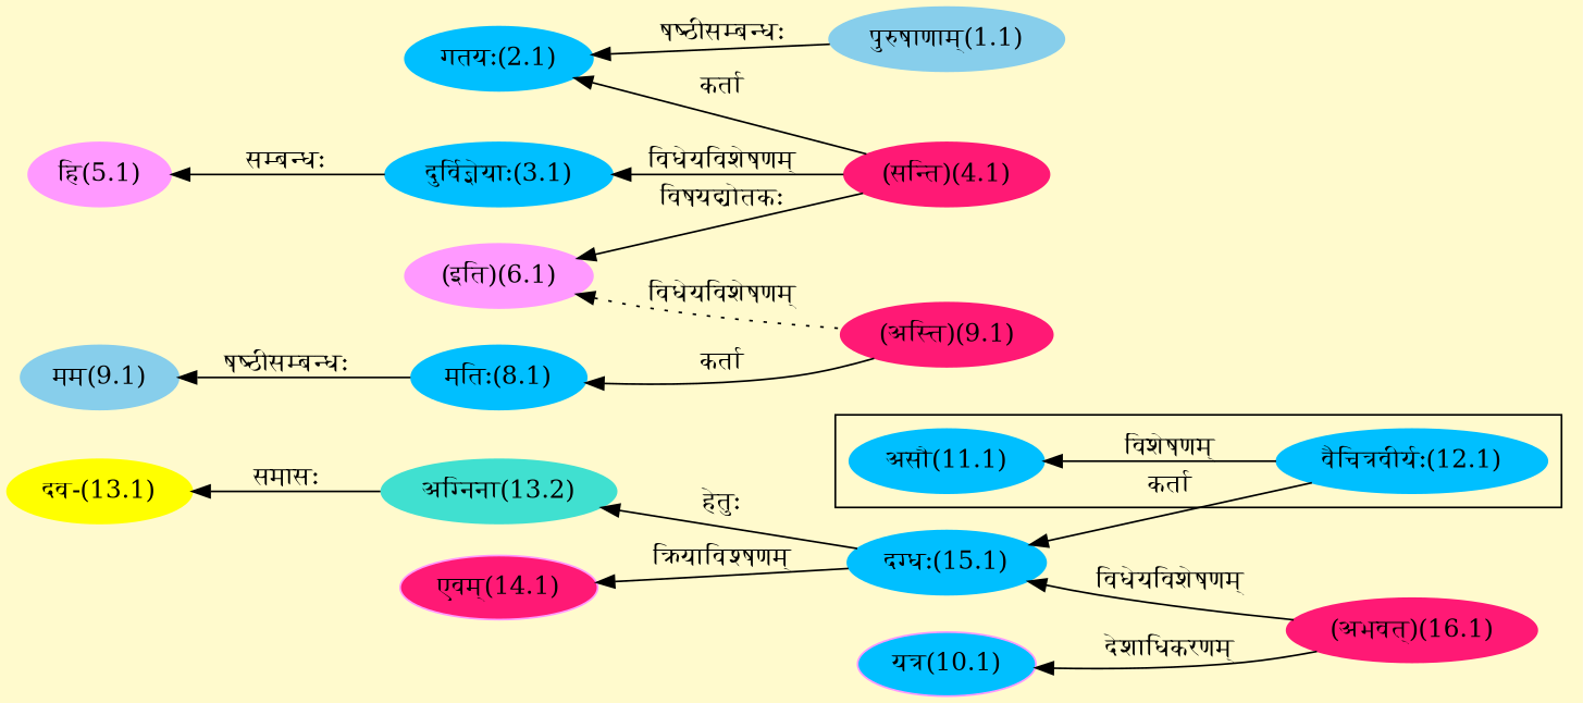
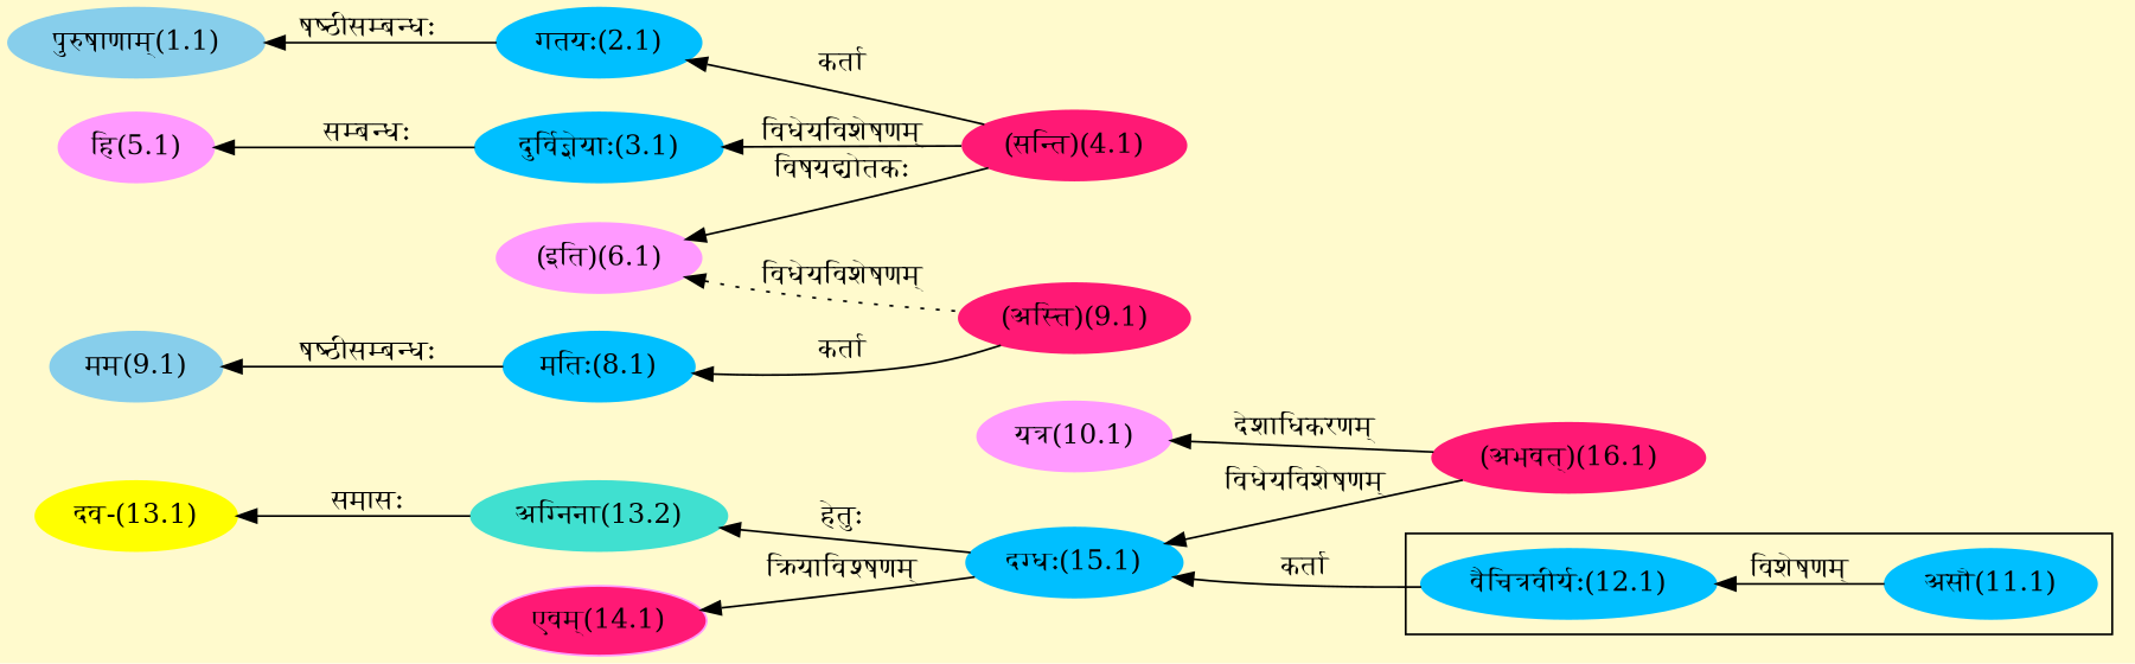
  digraph {
    bgcolor=lemonchiffon1
    compound=true
    rankdir=LR
    node [color="#00BFFF" style=filled]
    edge [dir=back]
    n1 [label="असौ(11.1)"]
    n2 [label="वैचित्रवीर्यः(12.1)"]
    n3 [label="दग्धः(15.1)"]
    n4 [color="#FF1975" label="(अभवत्)(16.1)"]
    n5 [color="#87CEEB" label="पुरुषाणाम्(1.1)"]
    n6 [label="गतयः(2.1)"]
    n7 [color="#FF1975" label="(सन्ति)(4.1)"]
    n8 [label="दुर्विज्ञेयाः(3.1)"]
    n9 [color="#FF99FF" label="हि(5.1)"]
    n10 [color="#FF99FF" label="(इति)(6.1)"]
    n11 [color="#FF1975" label="(अस्ति)(9.1)"]
    n12 [color="#87CEEB" label="मम(9.1)"]
    n13 [label="मतिः(8.1)"]
-   n14 [color="#FF99FF" label="यत्र(10.1)" fillcolor="#00BFFF"]
+   n14 [color="#FF99FF" label="यत्र(10.1)"]
    n15 [color="#FFFF00" label="दव-(13.1)"]
    n16 [color="#40E0D0" label="अग्निना(13.2)"]
    n17 [color="#FF99FF" fillcolor="#FF1975" label="एवम्(14.1)"]
    subgraph cluster_1 {
      n1
      n2
    }
-   n1 -> n2 [label="विशेषणम्"]
+   n2 -> n1 [label="विशेषणम्"]
    n3 -> n2 [label="कर्ता"]
    n3 -> n4 [label="विधेयविशेषणम्"]
-   n6 -> n5 [label="षष्ठीसम्बन्धः"]
+   n5 -> n6 [label="षष्ठीसम्बन्धः"]
    n6 -> n7 [label="कर्ता"]
    n8 -> n7 [label="विधेयविशेषणम्"]
    n9 -> n8 [label="सम्बन्धः"]
    n10 -> n7 [label="विषयद्योतकः"]
    n10 -> n11 [label="विधेयविशेषणम्" style=dotted]
    n12 -> n13 [label="षष्ठीसम्बन्धः"]
    n13 -> n11 [label="कर्ता"]
    n14 -> n4 [label="देशाधिकरणम्"]
    n15 -> n16 [label="समासः"]
    n16 -> n3 [label="हेतुः"]
    n17 -> n3 [label="क्रियाविश्षणम्"]
  }
